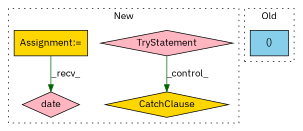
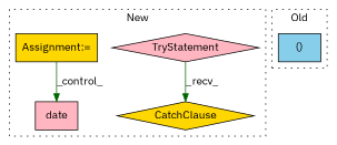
  digraph {
    fontname="IBM Plex Sans"
    node [fillcolor=lightpink fontname="IBM Plex Sans" shape=box style=filled]
    edge [color=darkgreen fontname="IBM Plex Sans"]
-   n1 [a=32 l="5,1" label=date s="19926,19963" shape=diamond]
+   n1 [a=32 l="5,1" label=date s="19926,19963"]
    n2 [a=12 fillcolor=gold l="13,2" label=CatchClause s="20072,20107" shape=diamond]
    n3 [a=54 l=4 label=TryStatement s=19903 shape=diamond]
    n4 [a=7 fillcolor=gold l=8 label="Assignment:=" s=19312]
    n5 [a=106 fillcolor=skyblue l=35 label="()" s=19320]
    subgraph cluster_1 {
      label=New
      style=dotted
      n1
      n2
      n3
      n4
    }
    subgraph cluster_2 {
      label=Old
      style=dotted
      n5
    }
-   n3 -> n2 [label=_control_]
-   n4 -> n1 [label=_recv_]
+   n3 -> n2 [label=_recv_]
+   n4 -> n1 [label=_control_]
  }
